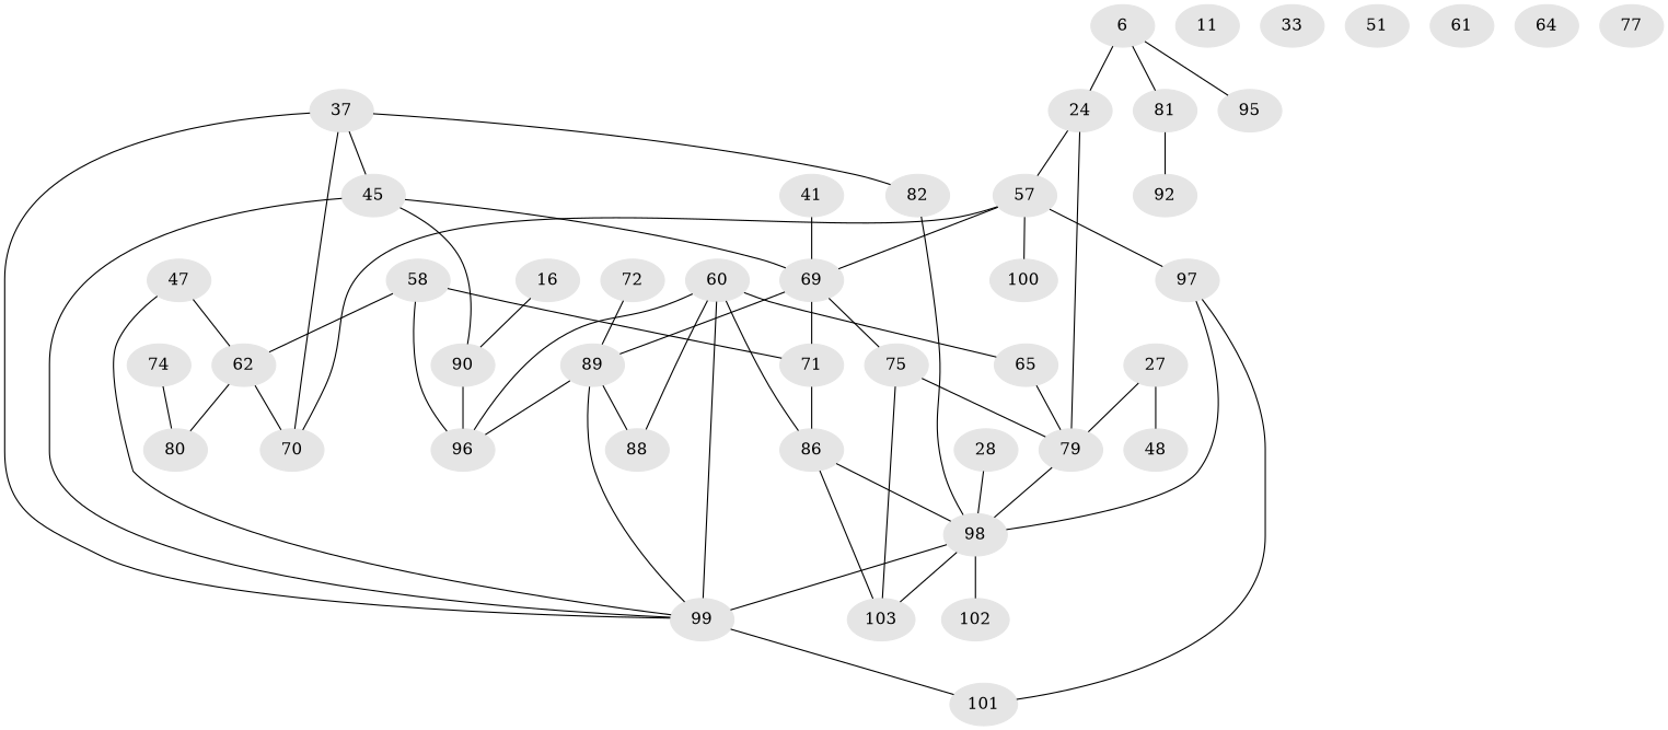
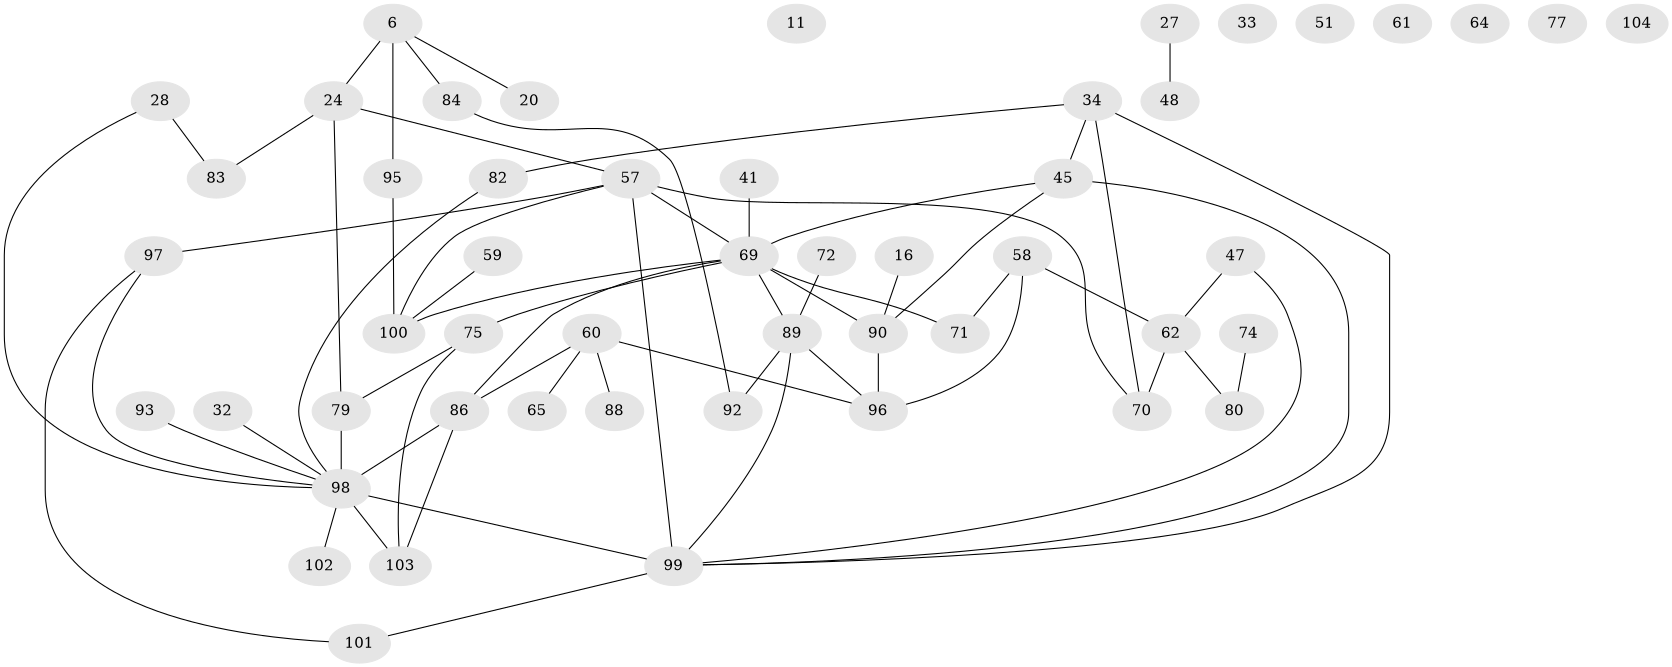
  graph {
    node [color=gray90 style=filled]
    6 [super="+1"]
+   20
    24 [super="+13"]
-   84 [label=81]
+   84
    95 [super="+36"]
    57 [super="+44+46"]
    79 [super="+23"]
+   83
    92
    100 [super="+78"]
    11
    90 [super="+76+42"]
    96
    16
    70 [super="+10"]
    99 [super="+43+87+85"]
    69 [super="+9+39+68"]
    97 [super="+54"]
    98 [super="+5+52+67+91"]
    27 [super="+19"]
    48
    28
    103 [super="+81"]
    102
+   32
    33
-   37 [super="+34"]
+   37 [super="+34" label=34]
    45
    82
    101
    71
    75
    89 [super="+25+65"]
    41
    47
    62
    80 [super="+8"]
    51
    58 [super="+17+21"]
    86
+   59
    60 [super="+35"]
    n43 [label=65]
    88
    61
    64
    72
    74
    77
+   93
+   104
+   6 -- 20
    6 -- 24 [weight=2]
    6 -- 84
    6 -- 95
    24 -- 57
    24 -- 79
+   24 -- 83
    84 -- 92
+   95 -- 100
    57 -- 100
    57 -- 70
-   60 -- 99 [weight=3]
+   57 -- 99 [weight=3]
    57 -- 69
    57 -- 97 [weight=2]
    79 -- 98 [weight=4]
    90 -- 96 [weight=2]
    16 -- 90
    99 -- 101
+   69 -- 100 [weight=2]
+   69 -- 90
    69 -- 71
    69 -- 75
    69 -- 89
    97 -- 98
    97 -- 101
    98 -- 99 [weight=2]
    98 -- 103 [weight=2]
    98 -- 102
-   27 -- 79
    27 -- 48
+   28 -- 83
    28 -- 98
+   32 -- 98
    37 -- 70
    37 -- 99 [weight=2]
    37 -- 45 [weight=2]
    37 -- 82
    45 -- 90
    45 -- 99
    45 -- 69
    82 -- 98
-   71 -- 86
+   69 -- 86
    75 -- 79
    75 -- 103
-   89 -- 88
+   89 -- 92
    89 -- 96
    89 -- 99
    41 -- 69
    47 -- 99
    47 -- 62
    62 -- 70 [weight=2]
    62 -- 80
    58 -- 96
    58 -- 71
    58 -- 62
    86 -- 98
    86 -- 103
+   59 -- 100
    60 -- 96
    60 -- 86 [weight=2]
    60 -- n43
    60 -- 88
-   n43 -- 79
    72 -- 89
    74 -- 80
+   93 -- 98
  }
